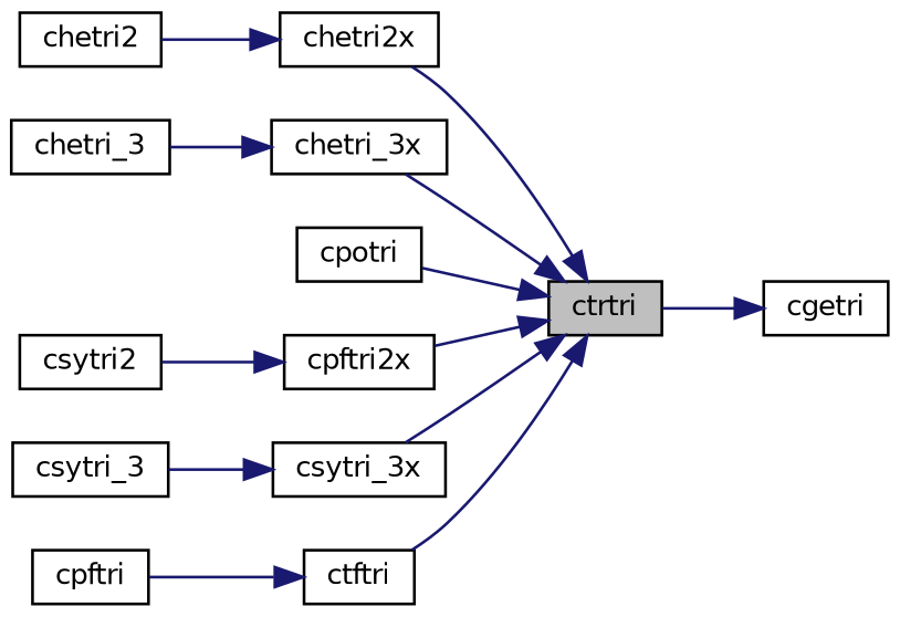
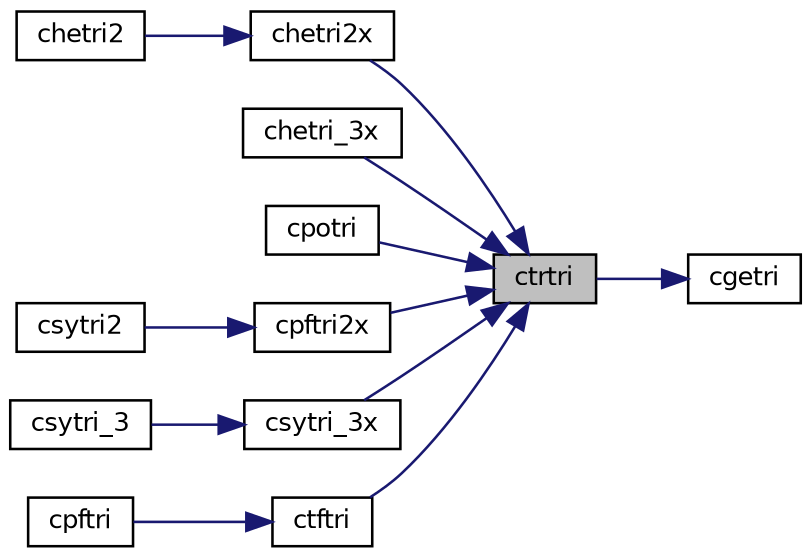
  digraph {
    rankdir=RL
    node [color=black fillcolor=white fontname=Helvetica fontsize=10 shape=record style=filled]
    edge [color=midnightblue dir=back fontname=Helvetica fontsize=10 labelfontname=Helvetica labelfontsize=10 style=solid]
    n1 [fillcolor=grey75 fontcolor=black height=0.2 label=ctrtri width=0.4]
    n2 [height=0.2 label=chetri2x width=0.4]
    n3 [height=0.2 label=chetri_3x width=0.4]
    n4 [height=0.2 label=cpotri width=0.4]
    n5 [height=0.2 label=cpftri2x width=0.4]
    n6 [height=0.2 label=csytri_3x width=0.4]
    n7 [height=0.2 label=ctftri width=0.4]
    n8 [height=0.2 label=cgetri width=0.4]
    n9 [height=0.2 label=chetri2 width=0.4]
-   n10 [height=0.2 label=chetri_3 width=0.4]
    n11 [height=0.2 label=csytri2 width=0.4]
    n12 [height=0.2 label=csytri_3 width=0.4]
    n13 [height=0.2 label=cpftri width=0.4]
    n1 -> n2
    n1 -> n3
    n1 -> n4
    n1 -> n5
    n1 -> n6
    n1 -> n7
    n2 -> n9
-   n3 -> n10
    n5 -> n11
    n6 -> n12
    n7 -> n13
    n8 -> n1
  }
